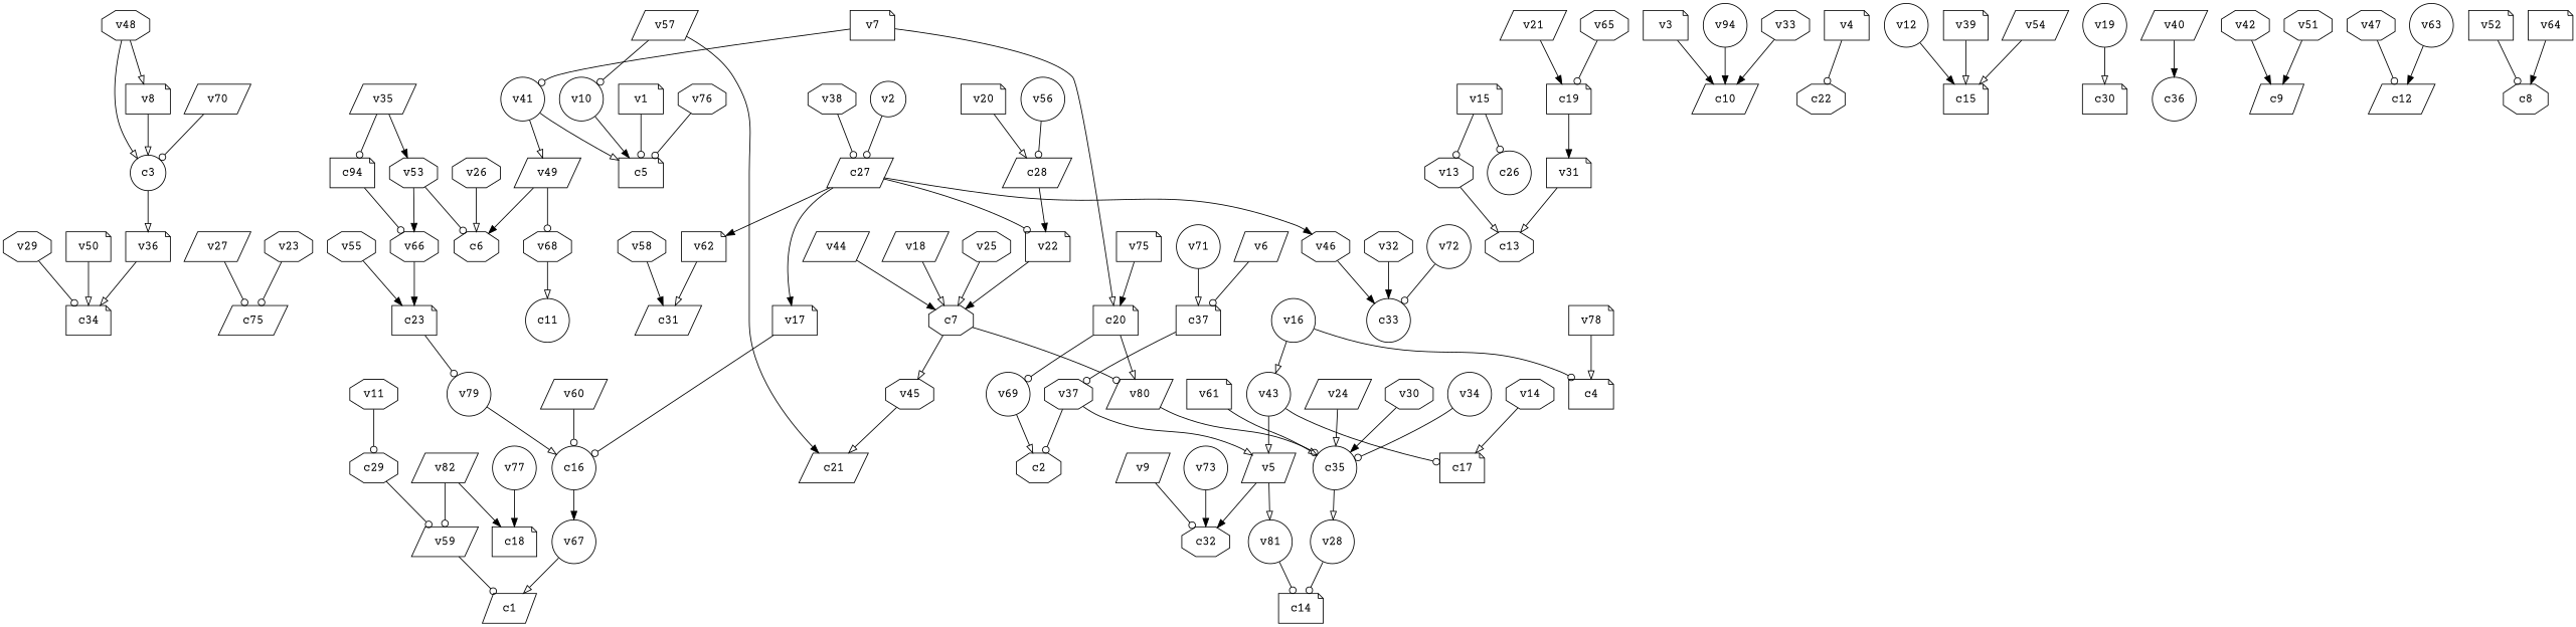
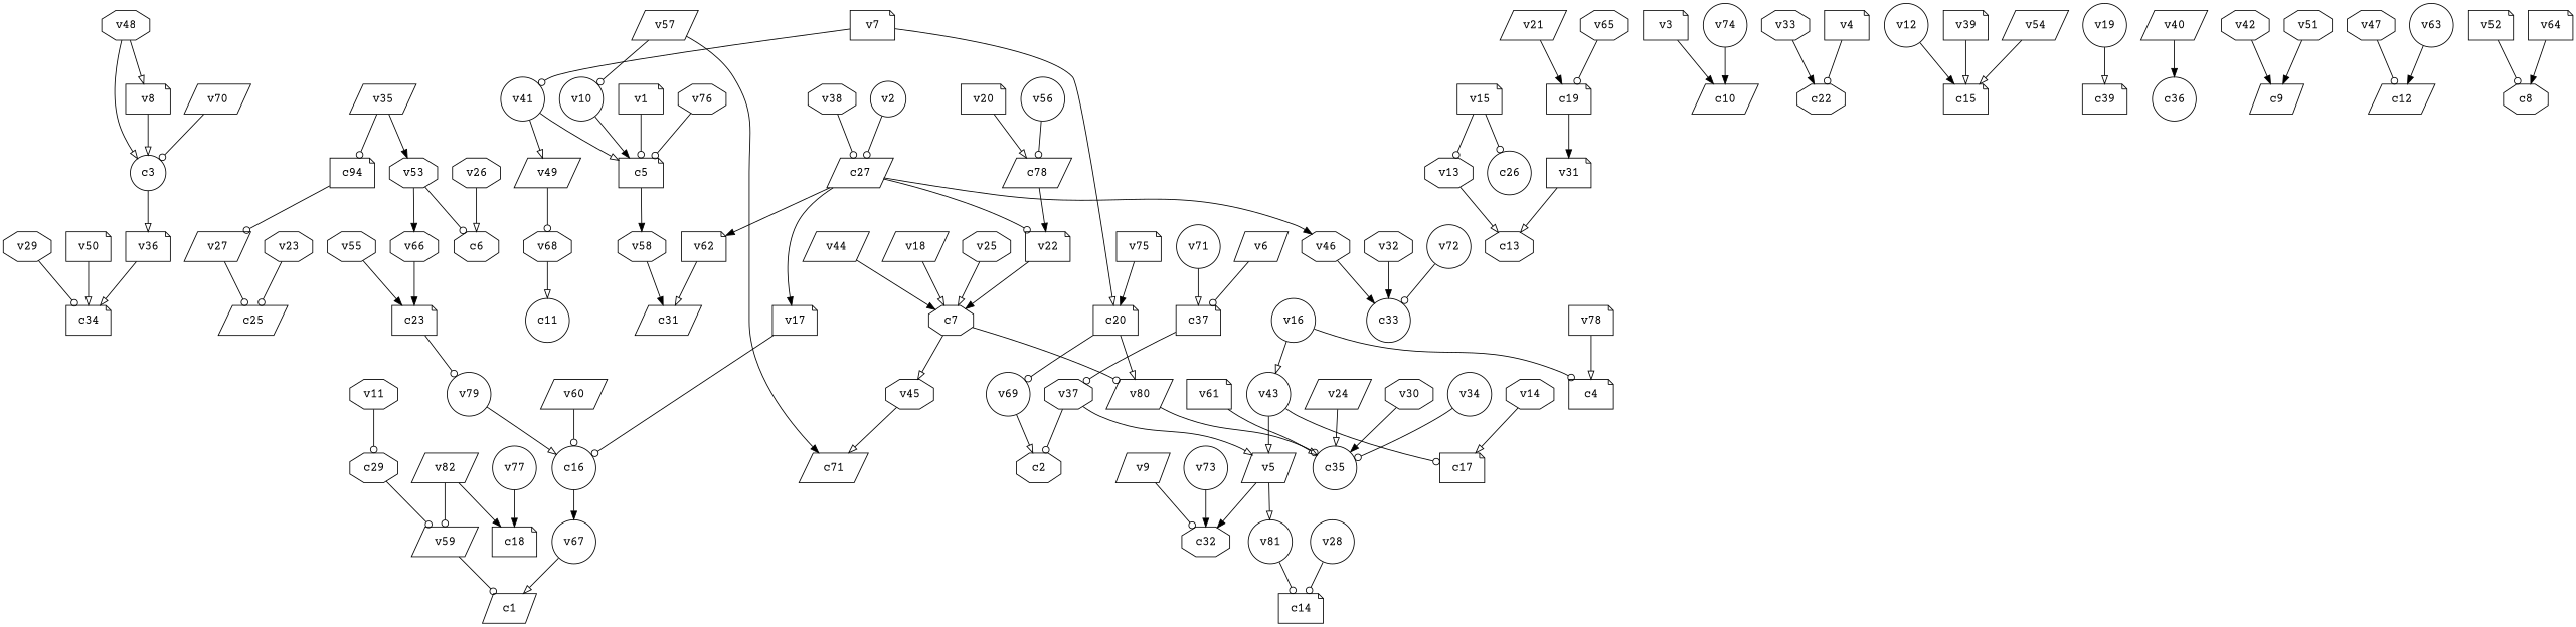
  strict digraph {
    fontname="Courier Prime"
    node [fontname="Courier Prime" shape=octagon]
    edge [arrowhead=odot fontname="Courier Prime" weight=1]
    c3 [shape=circle]
    v36 [shape=note]
    c34 [shape=note]
    c5 [shape=note]
    v58
    c31 [shape=parallelogram]
    c7
    v45
    v80 [shape=parallelogram]
-   c21 [shape=parallelogram]
+   c21 [shape=parallelogram label=c71]
    c35 [shape=circle]
    c16 [shape=circle]
    v67 [shape=circle]
    c1 [shape=parallelogram]
    c19 [shape=note]
    v31 [shape=note]
    c13
    c20 [shape=note]
    v69 [shape=circle]
    c2
    c23 [shape=note]
    v79 [shape=circle]
    n23 [label=c94 shape=note]
    v27 [shape=parallelogram]
-   c25 [shape=parallelogram label=c75]
+   c25 [shape=parallelogram]
    c27 [shape=parallelogram]
    v17 [shape=note]
    v22 [shape=note]
    v46
    v62 [shape=note]
    c33 [shape=circle]
-   c28 [shape=parallelogram]
+   c28 [shape=parallelogram label=c78]
    v59 [shape=parallelogram]
    c29
    v28 [shape=circle]
    c14 [shape=note]
    c37 [shape=note]
    v37
    v5 [shape=parallelogram]
    v1 [shape=note]
    v2 [shape=circle]
    v3 [shape=note]
    c10 [shape=parallelogram]
    v4 [shape=note]
    c22
    c32
    v81 [shape=circle]
    v6 [shape=parallelogram]
    v7 [shape=note]
    v41 [shape=circle]
    v49 [shape=parallelogram]
    v8 [shape=note]
    v9 [shape=parallelogram]
    v10 [shape=circle]
    v11
    v12 [shape=circle]
    c15 [shape=note]
    v13
    c17 [shape=note]
    v14
    v15 [shape=note]
    c26 [shape=circle]
    v16 [shape=circle]
    c4 [shape=note]
    v43 [shape=circle]
    v18 [shape=parallelogram]
    v19 [shape=circle]
-   c30 [shape=note]
+   c30 [shape=note label=c39]
    v20 [shape=note]
    v21 [shape=parallelogram]
    v23
    v24 [shape=parallelogram]
    v25
    v26
    c6
    v29
    v30
    v32
    v33
    v34 [shape=circle]
    v35 [shape=parallelogram]
    v53
    v66
    v38
    v39 [shape=note]
    v40 [shape=parallelogram]
    c36 [shape=circle]
    v68
    c9 [shape=parallelogram]
    v42
    v44 [shape=parallelogram]
    c12 [shape=parallelogram]
    v47
    v48
    c11 [shape=circle]
    v50 [shape=note]
    v51
    v52 [shape=note]
    c8
    v54 [shape=parallelogram]
    v55
    v56 [shape=circle]
    v57 [shape=parallelogram]
    v60 [shape=parallelogram]
    v61 [shape=note]
    v63 [shape=circle]
    v64 [shape=note]
    v65
    v70 [shape=parallelogram]
    v71 [shape=circle]
    v72 [shape=circle]
    v73 [shape=circle]
-   v74 [shape=circle label=v94]
+   v74 [shape=circle]
    v75 [shape=note]
    v76
    v77 [shape=circle]
    c18 [shape=note]
    v78 [shape=note]
    v82 [shape=parallelogram]
    c3 -> v36 [arrowhead=onormal]
    v36 -> c34 [arrowhead=onormal]
+   c5 -> v58 [arrowhead=normal]
    v58 -> c31 [arrowhead=normal]
    c7 -> v45 [arrowhead=onormal]
    c7 -> v80
    v45 -> c21 [arrowhead=onormal]
    v80 -> c35
-   c35 -> v28 [arrowhead=onormal]
    c16 -> v67 [arrowhead=normal]
    v67 -> c1 [arrowhead=onormal]
    c19 -> v31 [arrowhead=normal]
    v31 -> c13 [arrowhead=onormal]
    c20 -> v80 [arrowhead=onormal]
    c20 -> v69
    v69 -> c2 [arrowhead=onormal]
    c23 -> v79
    v79 -> c16 [arrowhead=onormal]
-   n23 -> v66
+   n23 -> v27
    v27 -> c25
    c27 -> v17 [arrowhead=normal]
    c27 -> v22
    c27 -> v46 [arrowhead=normal]
    c27 -> v62 [arrowhead=normal]
    v17 -> c16
    v22 -> c7 [arrowhead=normal]
    v46 -> c33 [arrowhead=normal]
    v62 -> c31 [arrowhead=onormal]
    c28 -> v22 [arrowhead=normal]
    v59 -> c1
    c29 -> v59
    v28 -> c14
    c37 -> v37
    v37 -> c2
    v37 -> v5 [arrowhead=onormal]
    v5 -> c32 [arrowhead=normal]
    v5 -> v81 [arrowhead=onormal]
    v1 -> c5
    v2 -> c27
    v3 -> c10 [arrowhead=normal]
    v4 -> c22
    v81 -> c14
    v6 -> c37
    v7 -> c20 [arrowhead=onormal]
    v7 -> v41
    v41 -> c5 [arrowhead=onormal]
    v41 -> v49 [arrowhead=onormal]
-   v49 -> c6 [arrowhead=normal]
    v49 -> v68
    v8 -> c3 [arrowhead=onormal]
    v9 -> c32
    v10 -> c5 [arrowhead=normal]
    v11 -> c29
    v12 -> c15 [arrowhead=normal]
    v13 -> c13 [arrowhead=onormal]
    v14 -> c17 [arrowhead=onormal]
    v15 -> v13
    v15 -> c26
    v16 -> c4
    v16 -> v43 [arrowhead=onormal]
    v43 -> v5 [arrowhead=onormal]
    v43 -> c17
    v18 -> c7 [arrowhead=onormal]
    v19 -> c30 [arrowhead=onormal]
    v20 -> c28 [arrowhead=onormal]
    v21 -> c19 [arrowhead=normal]
    v23 -> c25
    v24 -> c35 [arrowhead=onormal]
    v25 -> c7 [arrowhead=onormal]
    v26 -> c6 [arrowhead=onormal]
    v29 -> c34
    v30 -> c35 [arrowhead=normal]
    v32 -> c33 [arrowhead=normal]
-   v33 -> c10 [arrowhead=normal]
+   v33 -> c22 [arrowhead=normal]
    v34 -> c35
    v35 -> n23
    v35 -> v53 [arrowhead=normal]
    v53 -> c6
    v53 -> v66 [arrowhead=normal]
    v66 -> c23 [arrowhead=normal]
    v38 -> c27
    v39 -> c15 [arrowhead=onormal]
    v40 -> c36 [arrowhead=normal]
    v68 -> c11 [arrowhead=onormal]
    v42 -> c9 [arrowhead=normal]
    v44 -> c7 [arrowhead=normal]
    v47 -> c12
    v48 -> c3 [arrowhead=onormal]
    v48 -> v8 [arrowhead=onormal]
    v50 -> c34 [arrowhead=onormal]
    v51 -> c9 [arrowhead=normal]
    v52 -> c8
    v54 -> c15 [arrowhead=onormal]
    v55 -> c23 [arrowhead=normal]
    v56 -> c28
    v57 -> c21 [arrowhead=normal]
    v57 -> v10
    v60 -> c16
    v61 -> c35 [arrowhead=onormal]
    v63 -> c12 [arrowhead=normal]
    v64 -> c8 [arrowhead=normal]
    v65 -> c19
    v70 -> c3
    v71 -> c37 [arrowhead=onormal]
    v72 -> c33
    v73 -> c32 [arrowhead=normal]
    v74 -> c10 [arrowhead=normal]
    v75 -> c20 [arrowhead=normal]
    v76 -> c5
    v77 -> c18 [arrowhead=normal]
    v78 -> c4 [arrowhead=onormal]
    v82 -> v59
    v82 -> c18 [arrowhead=normal]
  }
